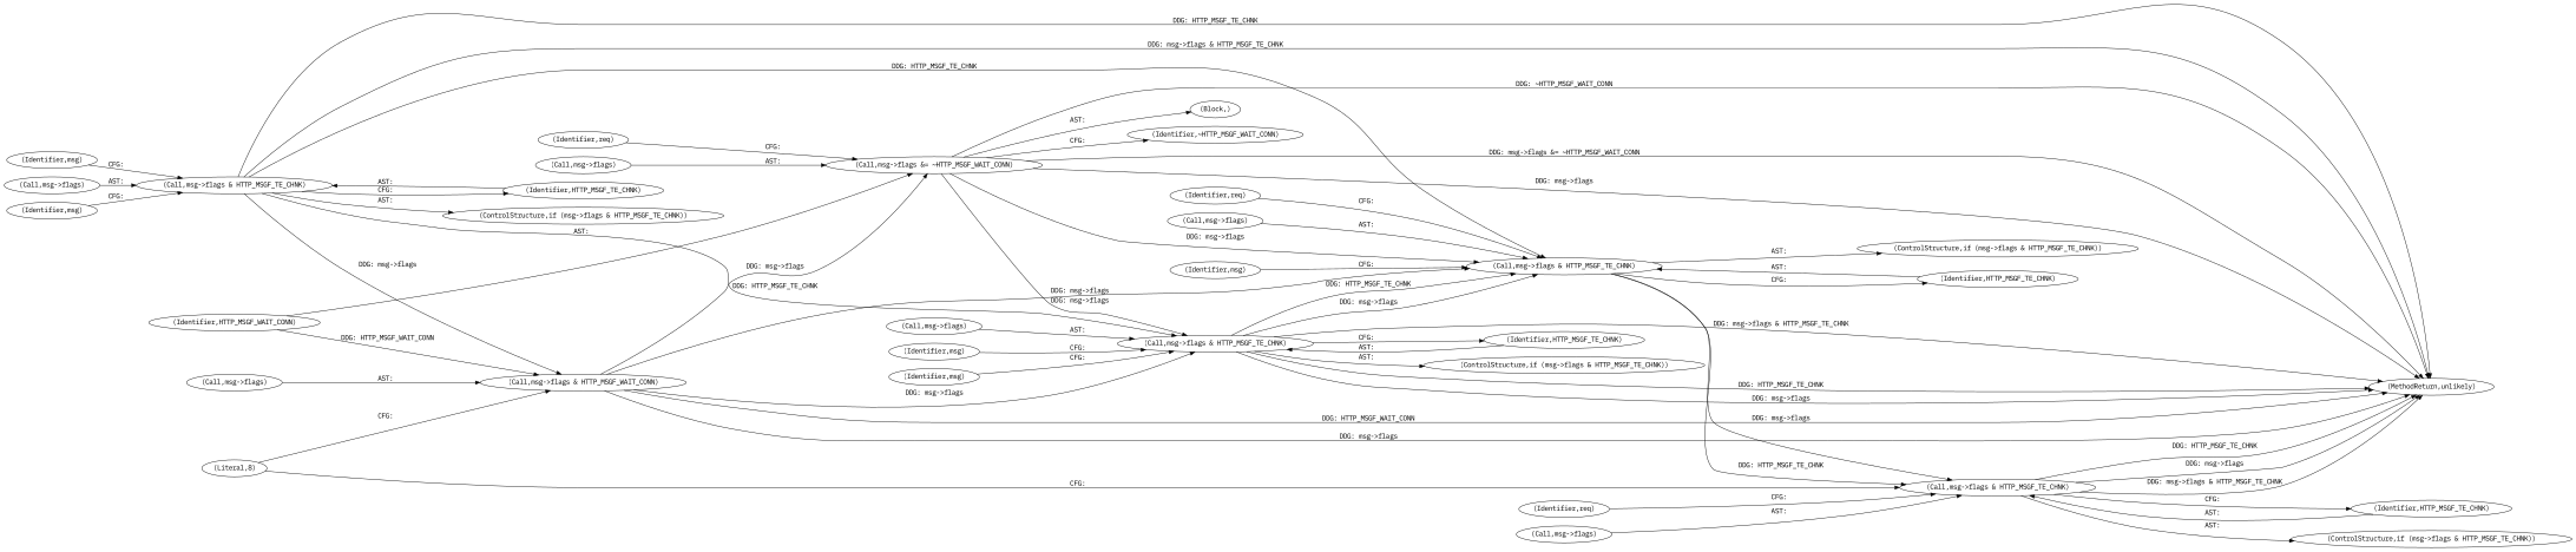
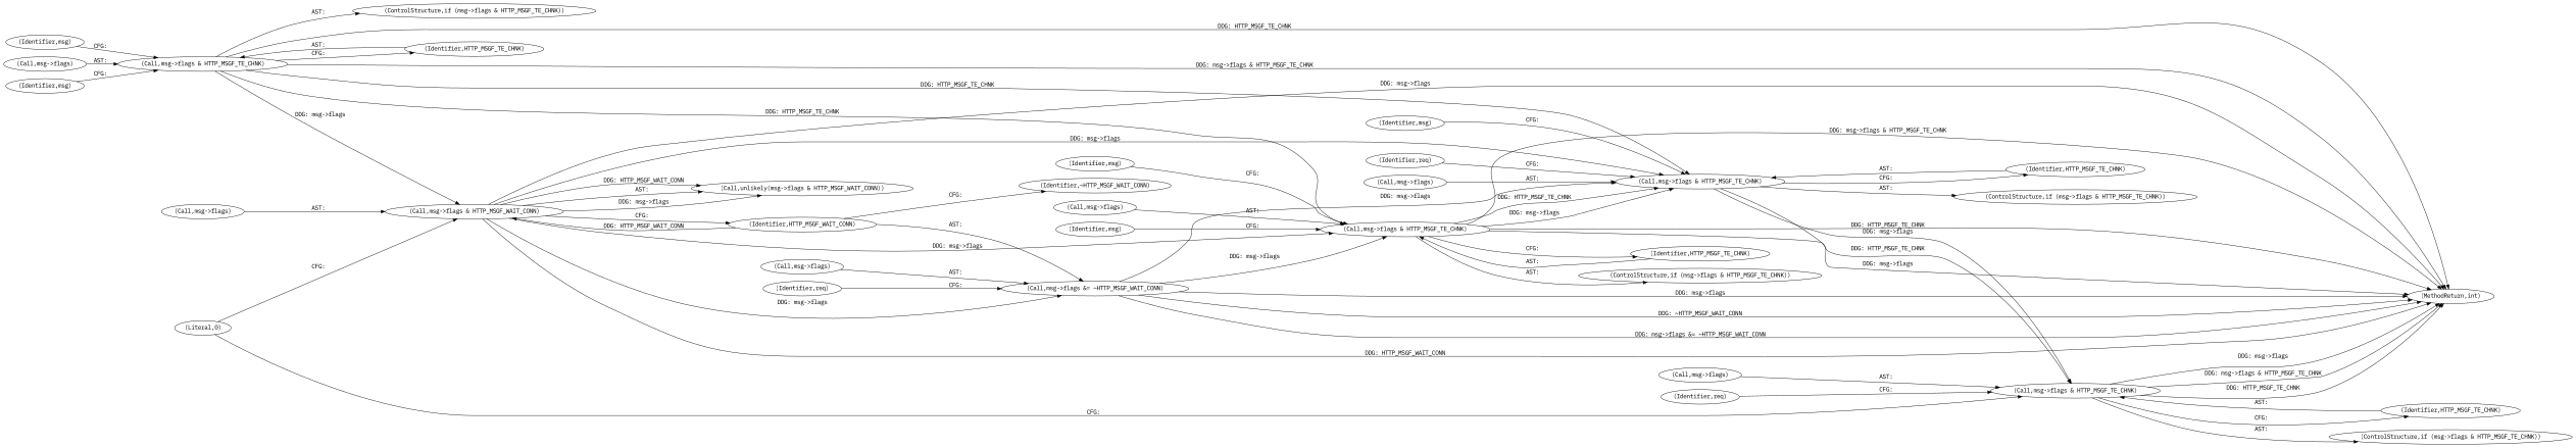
  digraph {
    fontname="IBM Plex Mono"
    rankdir=LR
    node [fontname="IBM Plex Mono"]
    edge [fontname="IBM Plex Mono"]
    n1 [label="(Call,msg->flags &= ~HTTP_MSGF_WAIT_CONN)"]
    n2 [label="(Call,msg->flags & HTTP_MSGF_TE_CHNK)"]
    n3 [label="(Call,msg->flags & HTTP_MSGF_TE_CHNK)"]
-   n4 [label="(Block,)"]
-   n5 [label="(MethodReturn,unlikely)"]
+   n5 [label="(MethodReturn,int)"]
    n6 [label="(Identifier,~HTTP_MSGF_WAIT_CONN)"]
    n7 [label="(Identifier,HTTP_MSGF_TE_CHNK)"]
    n8 [label="(ControlStructure,if (msg->flags & HTTP_MSGF_TE_CHNK))"]
    n9 [label="(Call,msg->flags & HTTP_MSGF_TE_CHNK)"]
    n10 [label="(Identifier,HTTP_MSGF_TE_CHNK)"]
    n11 [label="(ControlStructure,if (msg->flags & HTTP_MSGF_TE_CHNK))"]
    n12 [label="(Call,msg->flags & HTTP_MSGF_WAIT_CONN)"]
    n13 [label="(Identifier,HTTP_MSGF_WAIT_CONN)"]
+   n14 [label="(Call,unlikely(msg->flags & HTTP_MSGF_WAIT_CONN))"]
    n15 [label="(Call,msg->flags & HTTP_MSGF_TE_CHNK)"]
    n16 [label="(Identifier,HTTP_MSGF_TE_CHNK)"]
    n17 [label="(ControlStructure,if (msg->flags & HTTP_MSGF_TE_CHNK))"]
    n18 [label="(Identifier,HTTP_MSGF_TE_CHNK)"]
    n19 [label="(ControlStructure,if (msg->flags & HTTP_MSGF_TE_CHNK))"]
    n20 [label="(Identifier,msg)"]
    n21 [label="(Identifier,req)"]
    n22 [label="(Identifier,req)"]
    n23 [label="(Call,msg->flags)"]
    n24 [label="(Identifier,msg)"]
    n25 [label="(Call,msg->flags)"]
-   n26 [label="(Literal,8)"]
+   n26 [label="(Literal,0)"]
    n27 [label="(Call,msg->flags)"]
    n28 [label="(Identifier,req)"]
    n29 [label="(Call,msg->flags)"]
    n30 [label="(Identifier,msg)"]
    n31 [label="(Call,msg->flags)"]
    n32 [label="(Identifier,msg)"]
    n33 [label="(Call,msg->flags)"]
    n34 [label="(Identifier,msg)"]
    n1 -> n2 [label="DDG: msg->flags"]
    n1 -> n3 [label="DDG: msg->flags"]
-   n1 -> n4 [label="AST: "]
    n1 -> n5 [label="DDG: msg->flags"]
    n1 -> n5 [label="DDG: ~HTTP_MSGF_WAIT_CONN"]
    n1 -> n5 [label="DDG: msg->flags &= ~HTTP_MSGF_WAIT_CONN"]
-   n1 -> n6 [label="CFG: "]
+   n13 -> n6 [label="CFG: "]
    n2 -> n3 [label="DDG: msg->flags"]
    n2 -> n3 [label="DDG: HTTP_MSGF_TE_CHNK"]
    n2 -> n5 [label="DDG: msg->flags & HTTP_MSGF_TE_CHNK"]
    n2 -> n5 [label="DDG: HTTP_MSGF_TE_CHNK"]
    n2 -> n5 [label="DDG: msg->flags"]
    n2 -> n7 [label="CFG: "]
    n2 -> n8 [label="AST: "]
    n3 -> n9 [label="DDG: msg->flags"]
    n3 -> n9 [label="DDG: HTTP_MSGF_TE_CHNK"]
    n3 -> n10 [label="CFG: "]
    n3 -> n11 [label="AST: "]
    n7 -> n2 [label="AST: "]
    n9 -> n5 [label="DDG: msg->flags"]
    n9 -> n5 [label="DDG: msg->flags & HTTP_MSGF_TE_CHNK"]
    n9 -> n5 [label="DDG: HTTP_MSGF_TE_CHNK"]
    n9 -> n18 [label="CFG: "]
    n9 -> n19 [label="AST: "]
    n10 -> n3 [label="AST: "]
    n12 -> n1 [label="DDG: msg->flags"]
    n12 -> n2 [label="DDG: msg->flags"]
    n12 -> n3 [label="DDG: msg->flags"]
    n12 -> n5 [label="DDG: msg->flags"]
    n12 -> n5 [label="DDG: HTTP_MSGF_WAIT_CONN"]
+   n12 -> n13 [label="CFG: "]
+   n12 -> n14 [label="AST: "]
+   n12 -> n14 [label="DDG: msg->flags"]
+   n12 -> n14 [label="DDG: HTTP_MSGF_WAIT_CONN"]
    n13 -> n1 [label="AST: "]
    n13 -> n12 [label="DDG: HTTP_MSGF_WAIT_CONN"]
    n15 -> n2 [label="DDG: HTTP_MSGF_TE_CHNK"]
    n15 -> n3 [label="DDG: HTTP_MSGF_TE_CHNK"]
    n15 -> n5 [label="DDG: HTTP_MSGF_TE_CHNK"]
    n15 -> n5 [label="DDG: msg->flags & HTTP_MSGF_TE_CHNK"]
    n15 -> n12 [label="DDG: msg->flags"]
    n15 -> n16 [label="CFG: "]
    n15 -> n17 [label="AST: "]
    n16 -> n15 [label="AST: "]
    n18 -> n9 [label="AST: "]
    n20 -> n3 [label="CFG: "]
    n21 -> n1 [label="CFG: "]
    n22 -> n3 [label="CFG: "]
    n23 -> n2 [label="AST: "]
    n24 -> n15 [label="CFG: "]
    n25 -> n1 [label="AST: "]
    n26 -> n9 [label="CFG: "]
    n26 -> n12 [label="CFG: "]
    n27 -> n15 [label="AST: "]
    n28 -> n9 [label="CFG: "]
    n29 -> n12 [label="AST: "]
    n30 -> n2 [label="CFG: "]
    n31 -> n9 [label="AST: "]
    n32 -> n2 [label="CFG: "]
    n33 -> n3 [label="AST: "]
    n34 -> n15 [label="CFG: "]
  }
